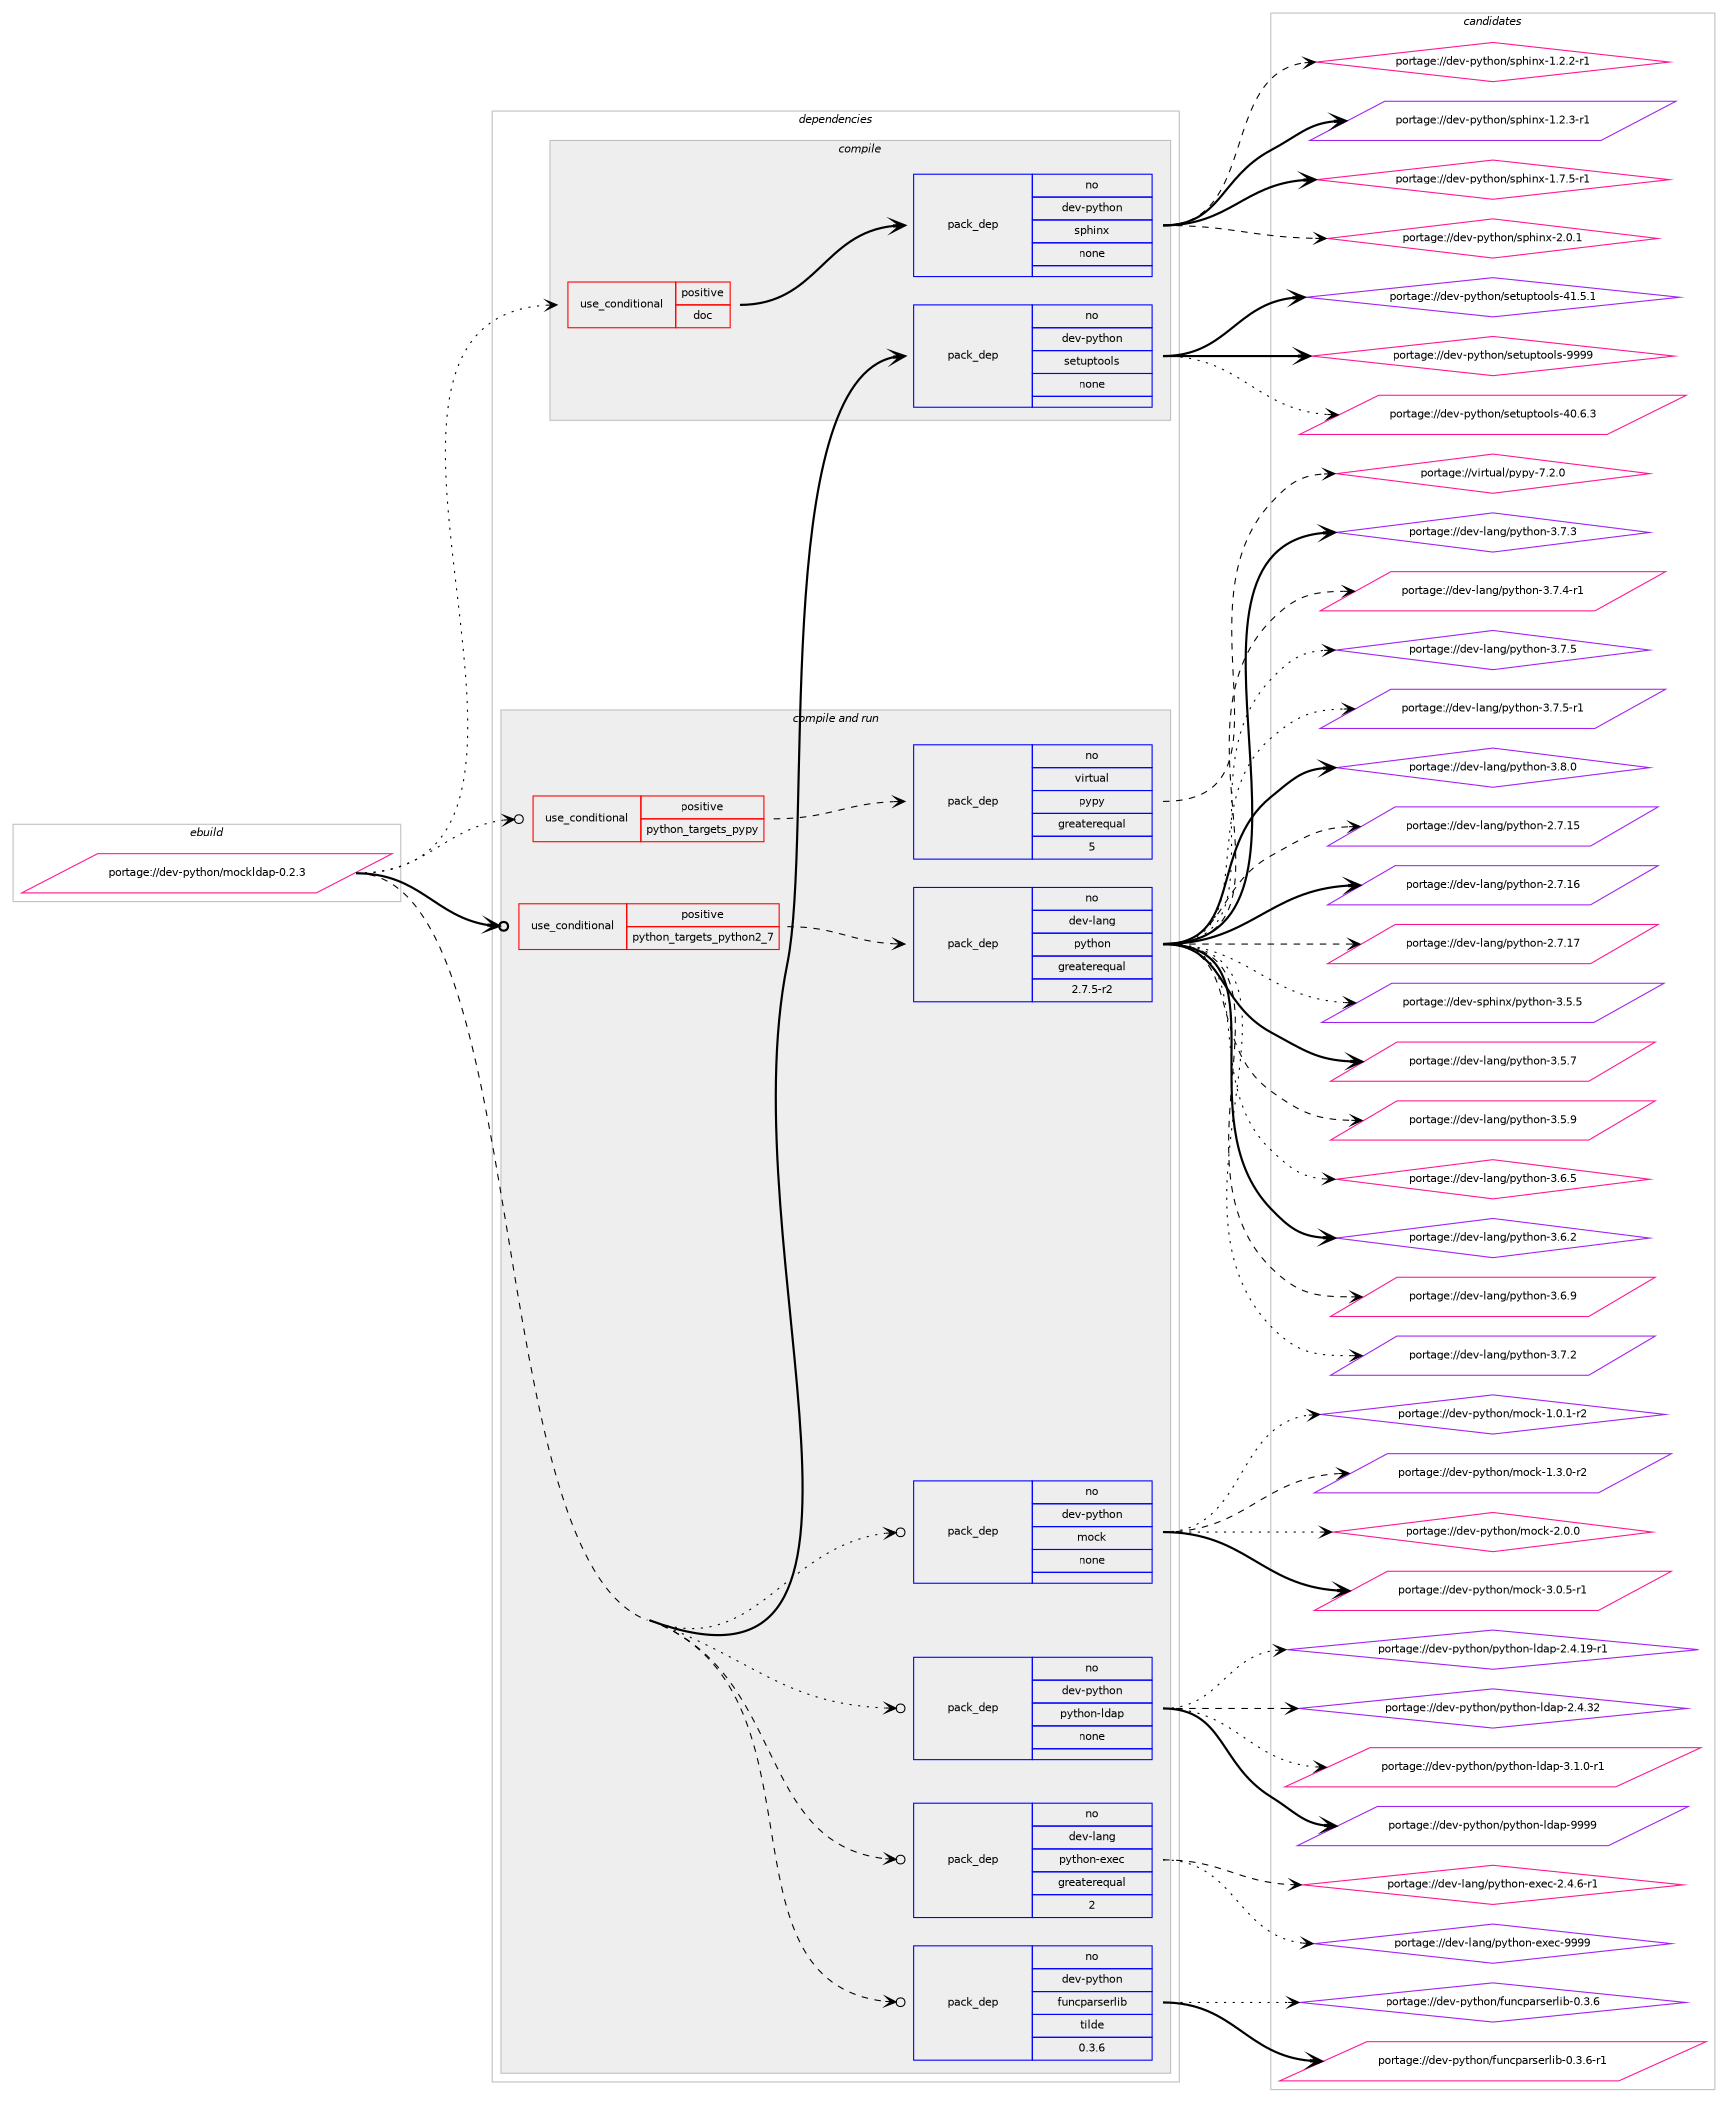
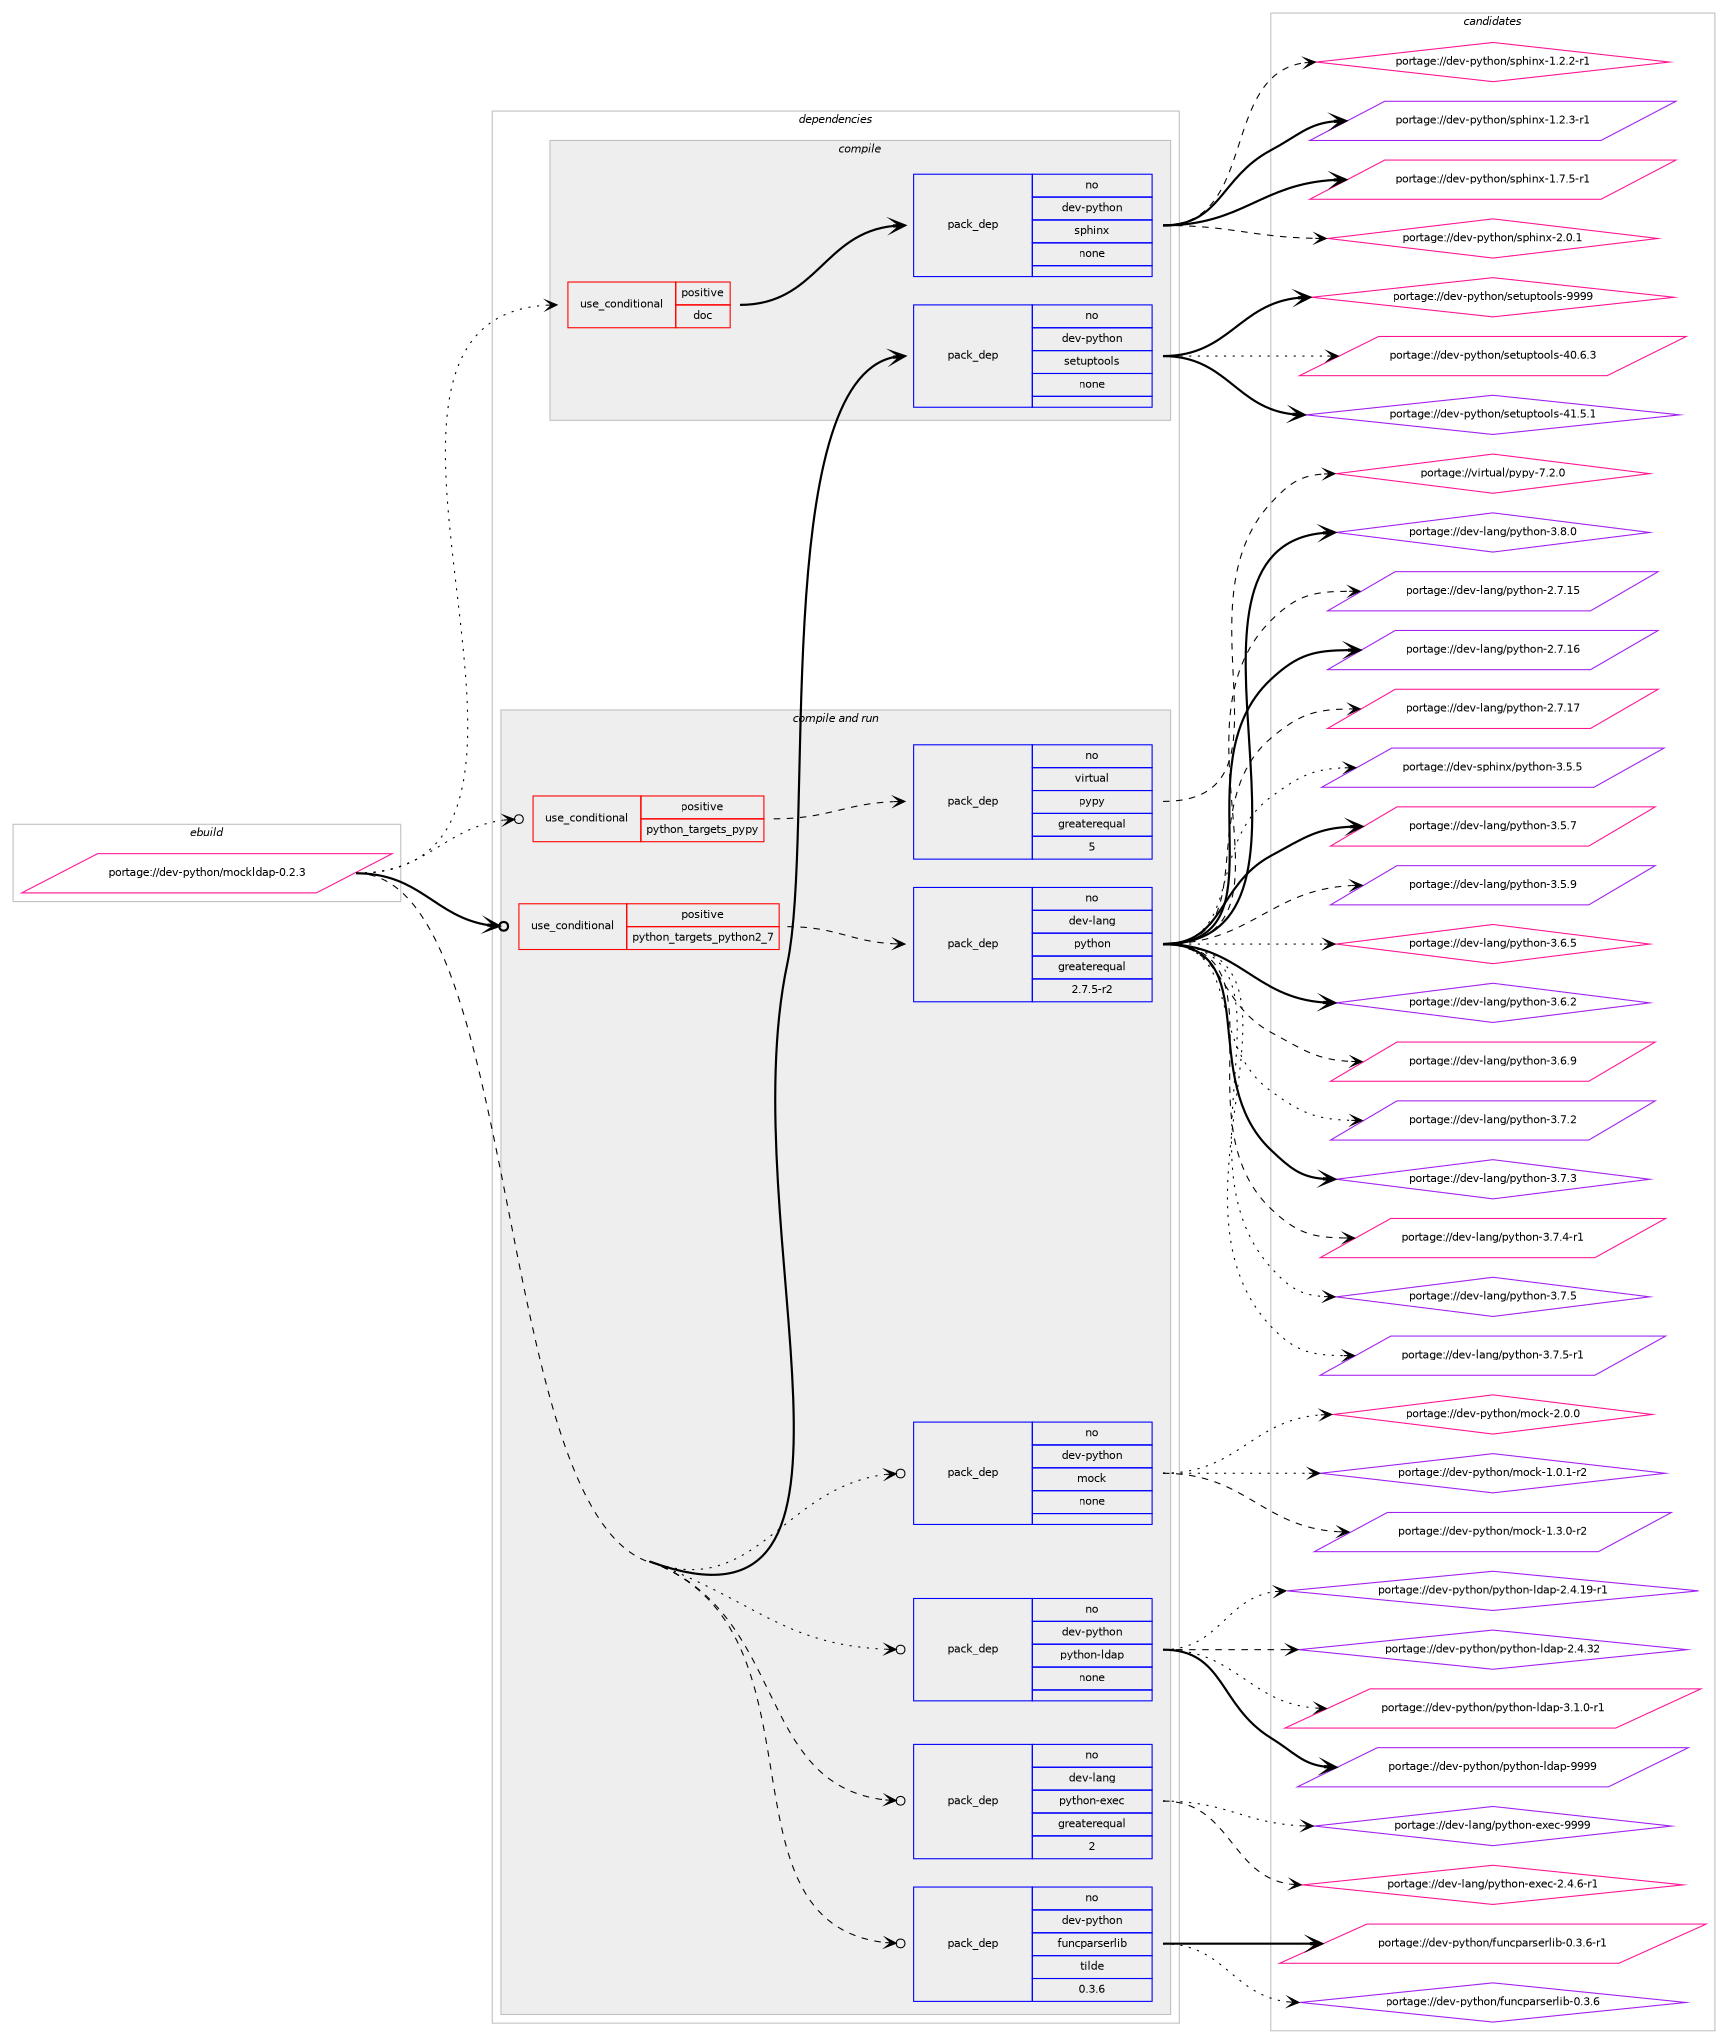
  digraph {
    compound=true
    concentrate=true
    fontname=Helvetica
    fontsize=10
    newrank=true
    rankdir=LR
    ranksep=1.5
    node [color=purple fontname=Helvetica fontsize=10 shape=parallelogram]
    edge [arrowhead=vee headport=w style=dotted tailport=e weight=100]
    n1 [color=deeppink label="portage://dev-python/mockldap-0.2.3" width=4]
    n2 [color=blue label=<<TABLE BORDER="0" CELLBORDER="1" CELLSPACING="0" CELLPADDING="4" WIDTH="220"><TR><TD ROWSPAN="6" CELLPADDING="30">pack_dep</TD></TR><TR><TD WIDTH="110">no</TD></TR><TR><TD>dev-python</TD></TR><TR><TD>sphinx</TD></TR><TR><TD>none</TD></TR><TR><TD></TD></TR></TABLE>> shape=none]
    n3 [color=red label=<<TABLE BORDER="0" CELLBORDER="1" CELLSPACING="0" CELLPADDING="4"><TR><TD ROWSPAN="3" CELLPADDING="10">use_conditional</TD></TR><TR><TD>positive</TD></TR><TR><TD>doc</TD></TR></TABLE>> shape=none]
    n4 [color=blue label=<<TABLE BORDER="0" CELLBORDER="1" CELLSPACING="0" CELLPADDING="4" WIDTH="220"><TR><TD ROWSPAN="6" CELLPADDING="30">pack_dep</TD></TR><TR><TD WIDTH="110">no</TD></TR><TR><TD>dev-python</TD></TR><TR><TD>setuptools</TD></TR><TR><TD>none</TD></TR><TR><TD></TD></TR></TABLE>> shape=none]
    n5 [color=blue label=<<TABLE BORDER="0" CELLBORDER="1" CELLSPACING="0" CELLPADDING="4" WIDTH="220"><TR><TD ROWSPAN="6" CELLPADDING="30">pack_dep</TD></TR><TR><TD WIDTH="110">no</TD></TR><TR><TD>virtual</TD></TR><TR><TD>pypy</TD></TR><TR><TD>greaterequal</TD></TR><TR><TD>5</TD></TR></TABLE>> shape=none]
    n6 [color=red label=<<TABLE BORDER="0" CELLBORDER="1" CELLSPACING="0" CELLPADDING="4"><TR><TD ROWSPAN="3" CELLPADDING="10">use_conditional</TD></TR><TR><TD>positive</TD></TR><TR><TD>python_targets_pypy</TD></TR></TABLE>> shape=none]
    n7 [color=blue label=<<TABLE BORDER="0" CELLBORDER="1" CELLSPACING="0" CELLPADDING="4" WIDTH="220"><TR><TD ROWSPAN="6" CELLPADDING="30">pack_dep</TD></TR><TR><TD WIDTH="110">no</TD></TR><TR><TD>dev-lang</TD></TR><TR><TD>python</TD></TR><TR><TD>greaterequal</TD></TR><TR><TD>2.7.5-r2</TD></TR></TABLE>> shape=none]
    n8 [color=red label=<<TABLE BORDER="0" CELLBORDER="1" CELLSPACING="0" CELLPADDING="4"><TR><TD ROWSPAN="3" CELLPADDING="10">use_conditional</TD></TR><TR><TD>positive</TD></TR><TR><TD>python_targets_python2_7</TD></TR></TABLE>> shape=none]
    n9 [color=blue label=<<TABLE BORDER="0" CELLBORDER="1" CELLSPACING="0" CELLPADDING="4" WIDTH="220"><TR><TD ROWSPAN="6" CELLPADDING="30">pack_dep</TD></TR><TR><TD WIDTH="110">no</TD></TR><TR><TD>dev-lang</TD></TR><TR><TD>python-exec</TD></TR><TR><TD>greaterequal</TD></TR><TR><TD>2</TD></TR></TABLE>> shape=none]
    n10 [color=blue label=<<TABLE BORDER="0" CELLBORDER="1" CELLSPACING="0" CELLPADDING="4" WIDTH="220"><TR><TD ROWSPAN="6" CELLPADDING="30">pack_dep</TD></TR><TR><TD WIDTH="110">no</TD></TR><TR><TD>dev-python</TD></TR><TR><TD>funcparserlib</TD></TR><TR><TD>tilde</TD></TR><TR><TD>0.3.6</TD></TR></TABLE>> shape=none]
    n11 [color=blue label=<<TABLE BORDER="0" CELLBORDER="1" CELLSPACING="0" CELLPADDING="4" WIDTH="220"><TR><TD ROWSPAN="6" CELLPADDING="30">pack_dep</TD></TR><TR><TD WIDTH="110">no</TD></TR><TR><TD>dev-python</TD></TR><TR><TD>mock</TD></TR><TR><TD>none</TD></TR><TR><TD></TD></TR></TABLE>> shape=none]
    n12 [color=blue label=<<TABLE BORDER="0" CELLBORDER="1" CELLSPACING="0" CELLPADDING="4" WIDTH="220"><TR><TD ROWSPAN="6" CELLPADDING="30">pack_dep</TD></TR><TR><TD WIDTH="110">no</TD></TR><TR><TD>dev-python</TD></TR><TR><TD>python-ldap</TD></TR><TR><TD>none</TD></TR><TR><TD></TD></TR></TABLE>> shape=none]
    n13 [color=deeppink label="portage://dev-python/sphinx-1.2.2-r1" shape=diamond width=4]
    n14 [label="portage://dev-python/sphinx-1.2.3-r1" width=4]
-   n15 [color=deeppink label="portage://dev-python/sphinx-1.7.5-r1" shape=diamond width=4]
+   n15 [color=deeppink label="portage://dev-python/sphinx-1.7.5-r1" width=4]
    n16 [color=deeppink label="portage://dev-python/sphinx-2.0.1" shape=diamond width=4]
    n17 [color=deeppink label="portage://dev-python/setuptools-40.6.3" width=4]
    n18 [label="portage://dev-python/setuptools-41.5.1" shape=diamond width=4]
    n19 [color=deeppink label="portage://dev-python/setuptools-9999" shape=diamond width=4]
    n20 [color=deeppink label="portage://virtual/pypy-7.2.0" shape=diamond width=4]
    n21 [label="portage://dev-lang/python-2.7.15" width=4]
    n22 [label="portage://dev-lang/python-2.7.16" width=4]
    n23 [color=deeppink label="portage://dev-lang/python-2.7.17" width=4]
    n24 [label="portage://dev-sphinx/python-3.5.5" width=4]
    n25 [color=deeppink label="portage://dev-lang/python-3.5.7" width=4]
-   n26 [color=deeppink label="portage://dev-lang/python-3.5.9" width=4]
+   n26 [label="portage://dev-lang/python-3.5.9" width=4]
    n27 [color=deeppink label="portage://dev-lang/python-3.6.5" shape=diamond width=4]
    n28 [label="portage://dev-lang/python-3.6.2" shape=diamond width=4]
    n29 [color=deeppink label="portage://dev-lang/python-3.6.9" width=4]
    n30 [label="portage://dev-lang/python-3.7.2" width=4]
    n31 [label="portage://dev-lang/python-3.7.3" shape=diamond width=4]
    n32 [color=deeppink label="portage://dev-lang/python-3.7.4-r1" width=4]
    n33 [label="portage://dev-lang/python-3.7.5" shape=diamond width=4]
    n34 [label="portage://dev-lang/python-3.7.5-r1" width=4]
    n35 [label="portage://dev-lang/python-3.8.0" shape=diamond width=4]
    n36 [color=deeppink label="portage://dev-lang/python-exec-2.4.6-r1" shape=diamond width=4]
    n37 [label="portage://dev-lang/python-exec-9999" shape=diamond width=4]
    n38 [label="portage://dev-python/funcparserlib-0.3.6" shape=diamond width=4]
    n39 [color=deeppink label="portage://dev-python/funcparserlib-0.3.6-r1" width=4]
    n40 [label="portage://dev-python/mock-1.0.1-r2" shape=diamond width=4]
    n41 [label="portage://dev-python/mock-1.3.0-r2" width=4]
    n42 [color=deeppink label="portage://dev-python/mock-2.0.0" shape=diamond width=4]
-   n43 [color=deeppink label="portage://dev-python/mock-3.0.5-r1" width=4]
    n44 [label="portage://dev-python/python-ldap-2.4.19-r1" shape=diamond width=4]
    n45 [label="portage://dev-python/python-ldap-2.4.32" shape=diamond width=4]
    n46 [color=deeppink label="portage://dev-python/python-ldap-3.1.0-r1" width=4]
    n47 [label="portage://dev-python/python-ldap-9999" width=4]
    subgraph cluster_1 {
      color=gray
      label=<<i>ebuild</i>>
      rank=same
      n1
    }
    subgraph cluster_2 {
      color=gray
      label=<<i>dependencies</i>>
      subgraph cluster_3 {
        color=gray
        fillcolor="#eeeeee"
        label=<<i>compile</i>>
        style=filled
        subgraph sub_4 {
          color=gray
          fillcolor="#eeeeee"
          label=<<i>compile</i>>
          style=filled
          n3
          subgraph sub_5 {
            color=gray
            fillcolor="#eeeeee"
            label=<<i>compile</i>>
            style=filled
            n2
          }
        }
        subgraph sub_6 {
          color=gray
          fillcolor="#eeeeee"
          label=<<i>compile</i>>
          style=filled
          n4
        }
      }
      subgraph cluster_7 {
        color=gray
        fillcolor="#eeeeee"
        label=<<i>compile and run</i>>
        style=filled
        subgraph sub_8 {
          color=gray
          fillcolor="#eeeeee"
          label=<<i>compile and run</i>>
          style=filled
          n6
          subgraph sub_9 {
            color=gray
            fillcolor="#eeeeee"
            label=<<i>compile and run</i>>
            style=filled
            n5
          }
        }
        subgraph sub_10 {
          color=gray
          fillcolor="#eeeeee"
          label=<<i>compile and run</i>>
          style=filled
          n8
          subgraph sub_11 {
            color=gray
            fillcolor="#eeeeee"
            label=<<i>compile and run</i>>
            style=filled
            n7
          }
        }
        subgraph sub_12 {
          color=gray
          fillcolor="#eeeeee"
          label=<<i>compile and run</i>>
          style=filled
          n9
        }
        subgraph sub_13 {
          color=gray
          fillcolor="#eeeeee"
          label=<<i>compile and run</i>>
          style=filled
          n10
        }
        subgraph sub_14 {
          color=gray
          fillcolor="#eeeeee"
          label=<<i>compile and run</i>>
          style=filled
          n11
        }
        subgraph sub_15 {
          color=gray
          fillcolor="#eeeeee"
          label=<<i>compile and run</i>>
          style=filled
          n12
        }
      }
      subgraph cluster_16 {
        color=gray
        fillcolor="#eeeeee"
        label=<<i>run</i>>
        style=filled
      }
    }
    subgraph cluster_17 {
      color=gray
      label=<<i>candidates</i>>
      rank=same
      subgraph sub_18 {
        color=black
        label=<<i>candidates</i>>
        nodesep=1
        rank=same
        n13
        n14
        n15
        n16
      }
      subgraph sub_19 {
        color=black
        label=<<i>candidates</i>>
        nodesep=1
        rank=same
        n17
        n18
        n19
      }
      subgraph sub_20 {
        color=black
        label=<<i>candidates</i>>
        nodesep=1
        rank=same
        n20
      }
      subgraph sub_21 {
        color=black
        label=<<i>candidates</i>>
        nodesep=1
        rank=same
        n21
        n22
        n23
        n24
        n25
        n26
        n27
        n28
        n29
        n30
        n31
        n32
        n33
        n34
        n35
      }
      subgraph sub_22 {
        color=black
        label=<<i>candidates</i>>
        nodesep=1
        rank=same
        n36
        n37
      }
      subgraph sub_23 {
        color=black
        label=<<i>candidates</i>>
        nodesep=1
        rank=same
        n38
        n39
      }
      subgraph sub_24 {
        color=black
        label=<<i>candidates</i>>
        nodesep=1
        rank=same
        n40
        n41
        n42
-       n43
      }
      subgraph sub_25 {
        color=black
        label=<<i>candidates</i>>
        nodesep=1
        rank=same
        n44
        n45
        n46
        n47
      }
    }
    n1 -> n3 [weight=20]
    n1 -> n4 [style=bold weight=20]
    n1 -> n6 [arrowhead=odotvee weight=20]
    n1 -> n8 [arrowhead=odotvee style=bold weight=20]
    n1 -> n9 [arrowhead=odotvee style=dashed weight=20]
    n1 -> n10 [arrowhead=odotvee style=dashed weight=20]
    n1 -> n11 [arrowhead=odotvee weight=20]
    n1 -> n12 [arrowhead=odotvee weight=20]
    n2 -> n13 [style=dashed]
    n2 -> n14 [style=bold]
    n2 -> n15 [style=bold]
    n2 -> n16 [style=dashed]
    n3 -> n2 [style=bold weight=20]
    n4 -> n17
    n4 -> n18 [style=bold]
    n4 -> n19 [style=bold]
    n5 -> n20 [style=dashed]
    n6 -> n5 [style=dashed weight=20]
    n7 -> n21 [style=dashed]
    n7 -> n22 [style=bold]
    n7 -> n23 [style=dashed]
    n7 -> n24
    n7 -> n25 [style=bold]
    n7 -> n26 [style=dashed]
    n7 -> n27
    n7 -> n28 [style=bold]
    n7 -> n29 [style=dashed]
    n7 -> n30
    n7 -> n31 [style=bold]
    n7 -> n32 [style=dashed]
    n7 -> n33
    n7 -> n34
    n7 -> n35 [style=bold]
    n8 -> n7 [style=dashed weight=20]
    n9 -> n36 [style=dashed]
    n9 -> n37
    n10 -> n38
    n10 -> n39 [style=bold]
    n11 -> n40
    n11 -> n41 [style=dashed]
    n11 -> n42
-   n11 -> n43 [style=bold]
    n12 -> n44
    n12 -> n45 [style=dashed]
    n12 -> n46
    n12 -> n47 [style=bold]
  }
